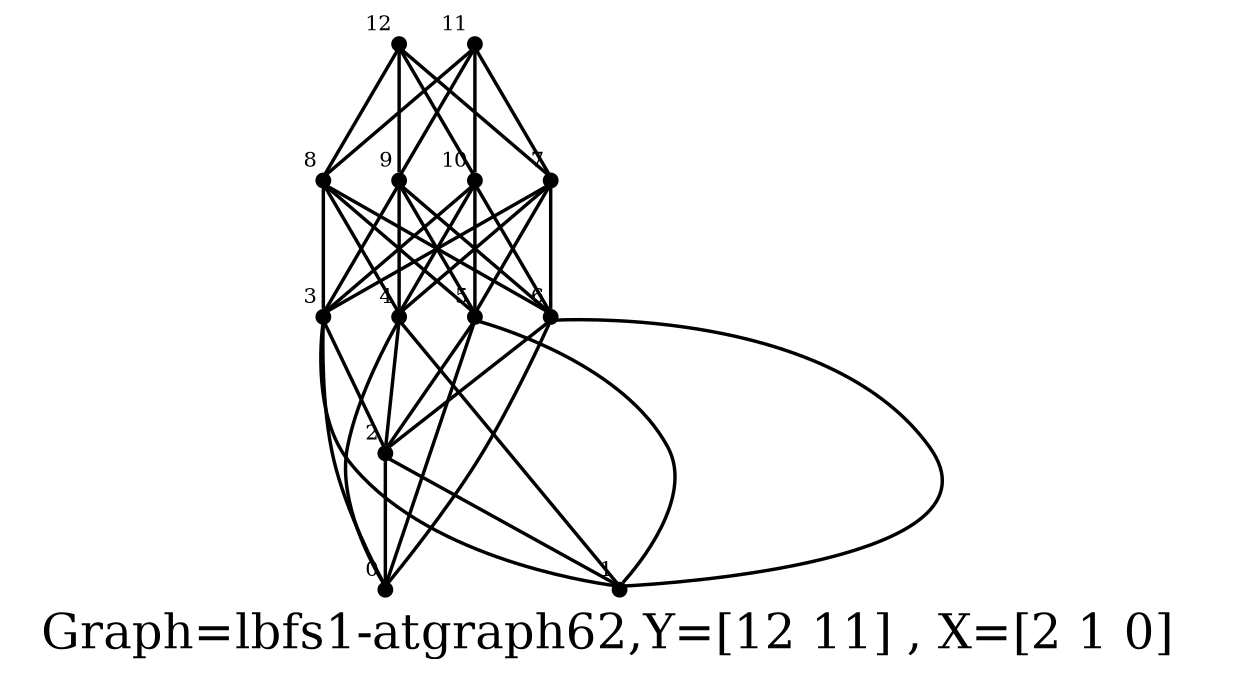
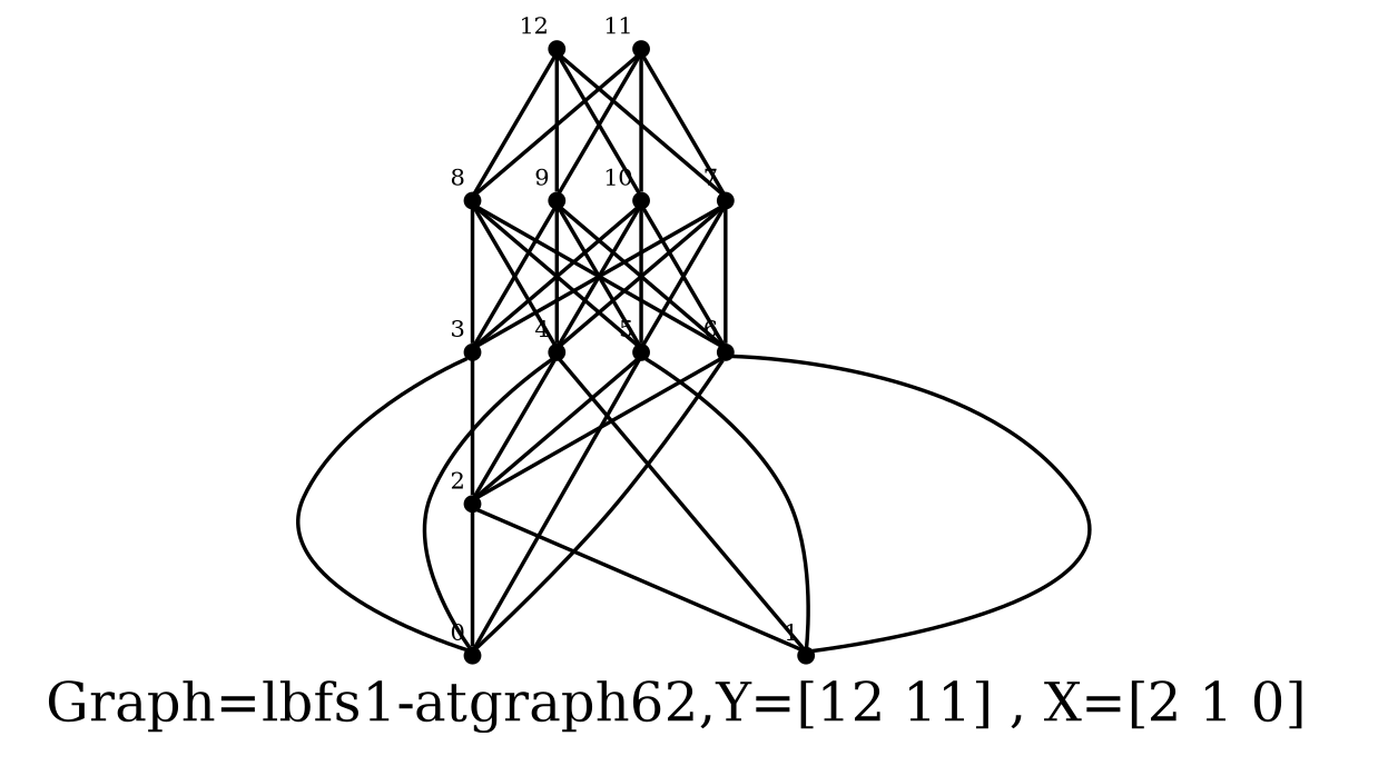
  graph {
    label="Graph=lbfs1-atgraph62,Y=[12 11] , X=[2 1 0]  "
    labelloc=bottom
    node [fontsize=6 shape=point]
    0 [xlabel=0]
    1 [xlabel=1]
    2 [xlabel=2]
    3 [xlabel=3]
    4 [xlabel=4]
    5 [xlabel=5]
    6 [xlabel=6]
    7 [xlabel=7]
    8 [xlabel=8]
    9 [xlabel=9]
    10 [xlabel=10]
    11 [xlabel=11]
    12 [xlabel=12]
    2 -- 0
    2 -- 1
    3 -- 0
-   3 -- 1
    3 -- 2
    4 -- 0
    4 -- 1
    4 -- 2
    5 -- 0
    5 -- 1
    5 -- 2
    6 -- 0
    6 -- 1
    6 -- 2
    7 -- 3
    7 -- 4
    7 -- 5
    7 -- 6
    8 -- 3
    8 -- 4
    8 -- 5
    8 -- 6
    9 -- 3
    9 -- 4
    9 -- 5
    9 -- 6
    10 -- 3
    10 -- 4
    10 -- 5
    10 -- 6
    11 -- 7
    11 -- 8
    11 -- 9
    11 -- 10
    12 -- 7
    12 -- 8
    12 -- 9
    12 -- 10
  }
